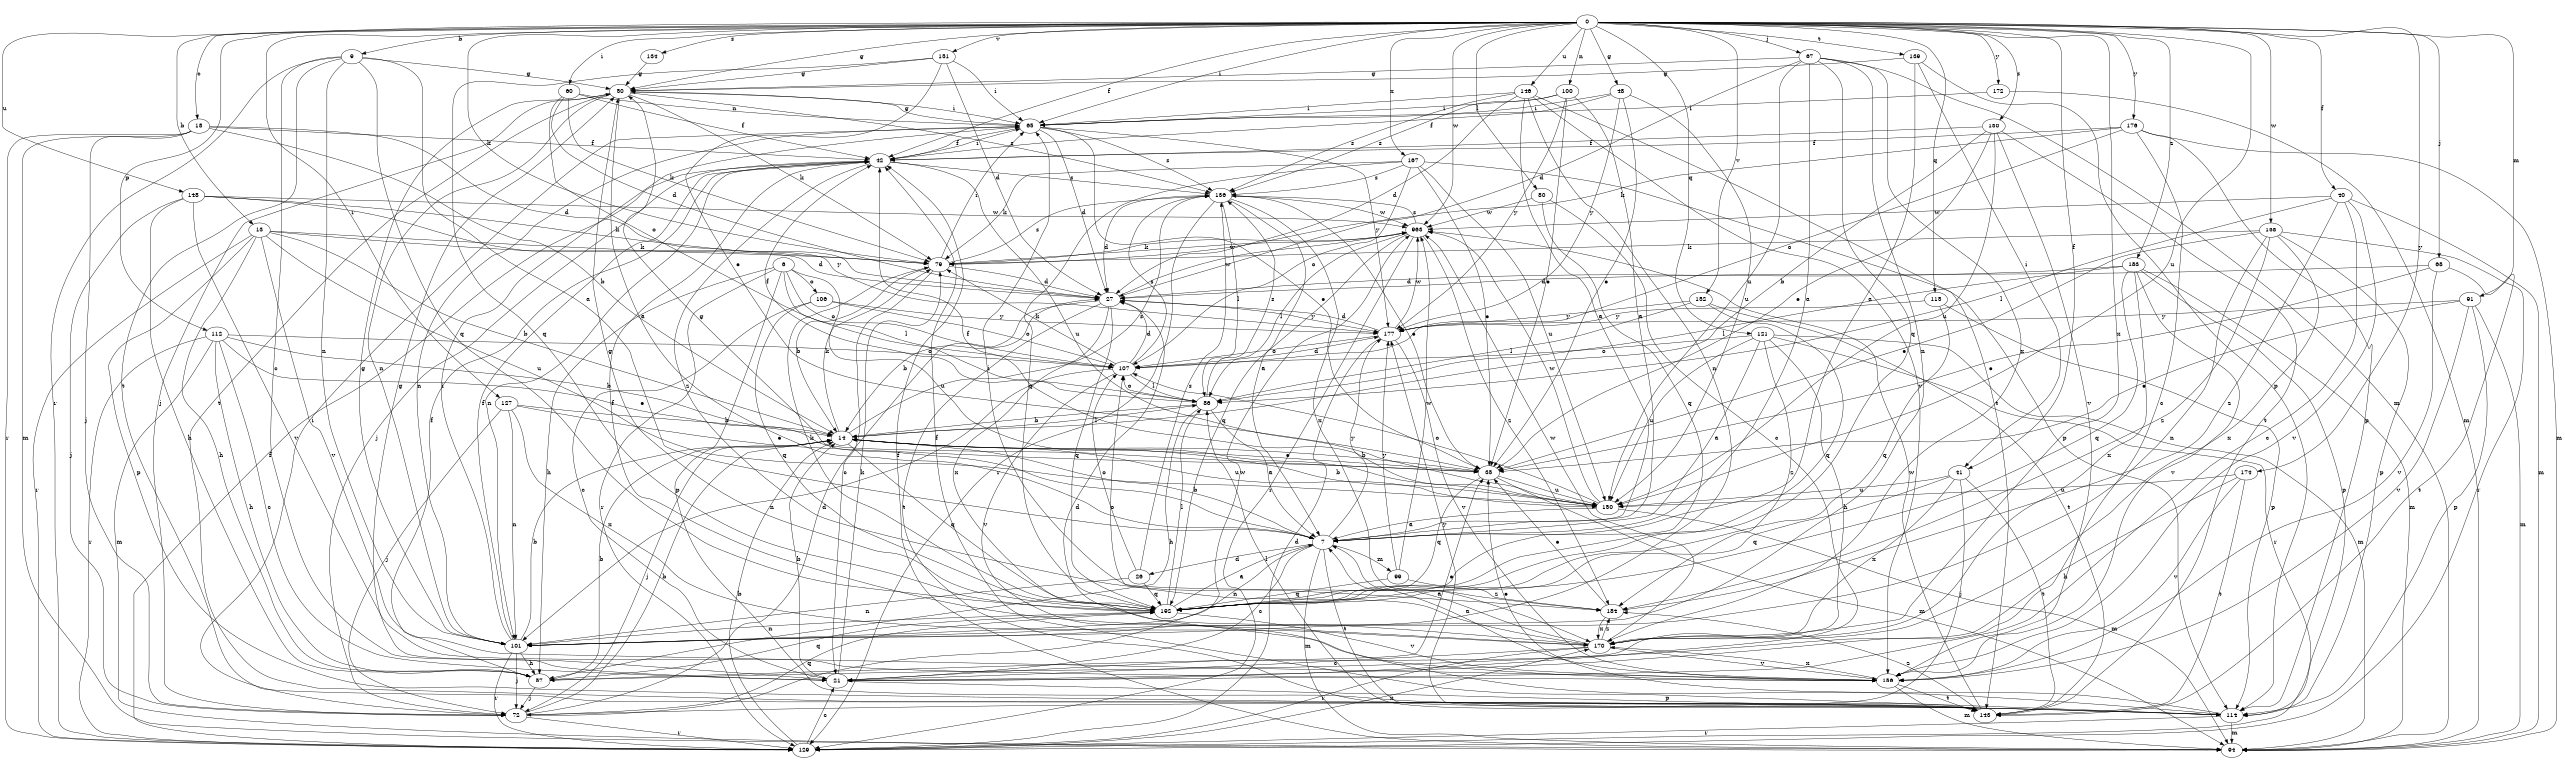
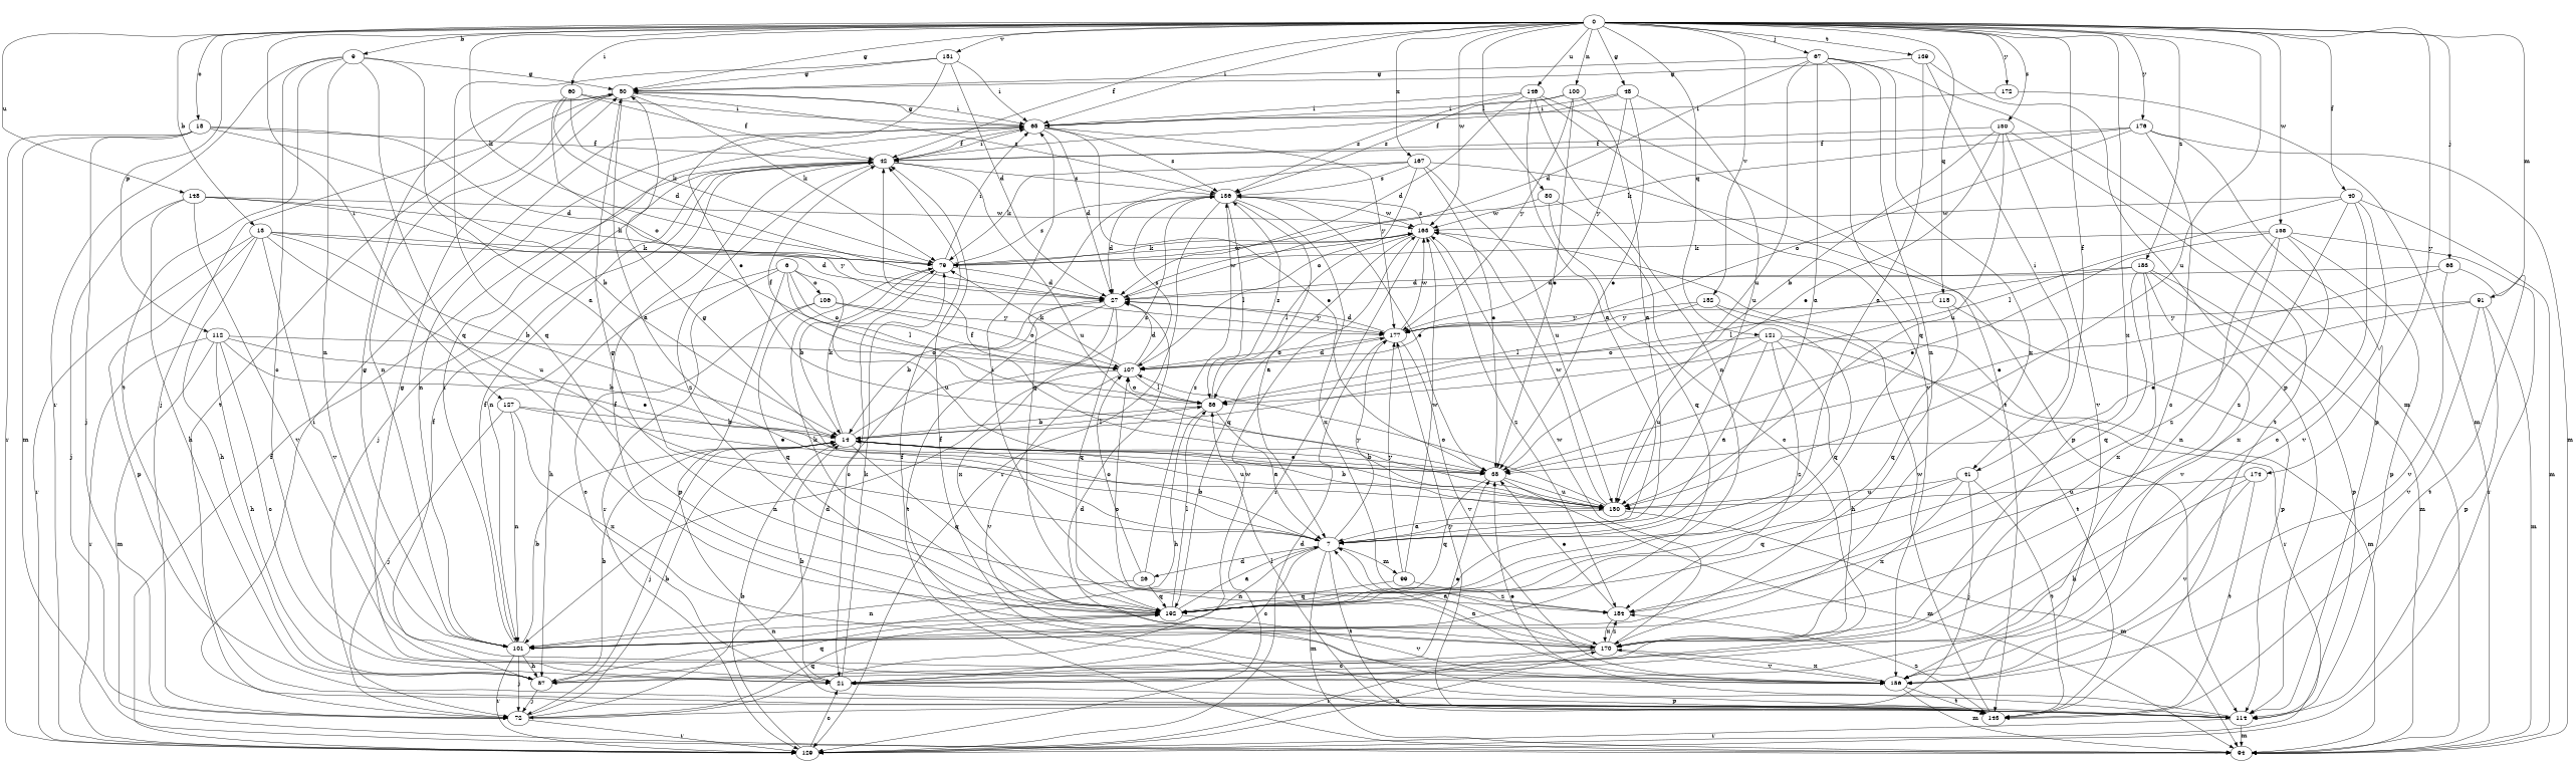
  strict digraph {
    0
    9
    13
    18
    40
    41
    42
    48
    50
    60
    65
    67
    68
    79
    80
    91
    100
    112
    115
    121
    127
    130
-   134
    139
    146
    148
    150
    151
    152
    158
-   163 [label=963]
+   163
    167
    170
    172
    174
    176
    183
    129
    7
    21
    101
    143
    n43 [label=192]
    57
    114
    14
    27
    156
    94
    72
    86
    184
    136
    177
    35
    107
    6
    106
    26
    n60 [label=99]
    0 -> 9 [label=b]
    0 -> 13 [label=b]
    0 -> 18 [label=c]
    0 -> 40 [label=f]
    0 -> 41 [label=f]
    0 -> 42 [label=f]
    0 -> 48 [label=g]
    0 -> 50 [label=g]
    0 -> 60 [label=i]
    0 -> 65 [label=i]
    0 -> 67 [label=j]
    0 -> 68 [label=j]
    0 -> 79 [label=k]
    0 -> 80 [label=l]
    0 -> 91 [label=m]
    0 -> 100 [label=n]
    0 -> 112 [label=p]
    0 -> 115 [label=q]
    0 -> 121 [label=q]
    0 -> 127 [label=r]
    0 -> 130 [label=s]
-   0 -> 134 [label=s]
    0 -> 139 [label=t]
    0 -> 146 [label=u]
    0 -> 148 [label=u]
    0 -> 150 [label=u]
    0 -> 151 [label=v]
    0 -> 152 [label=v]
    0 -> 158 [label=w]
    0 -> 163 [label=w]
    0 -> 167 [label=x]
    0 -> 170 [label=x]
    0 -> 172 [label=y]
    0 -> 174 [label=y]
    0 -> 176 [label=y]
    0 -> 183 [label=z]
    9 -> 50 [label=g]
    9 -> 129 [label=r]
    9 -> 7 [label=a]
    9 -> 21 [label=c]
    9 -> 101 [label=n]
    9 -> 143 [label=t]
    9 -> n43 [label=q]
    13 -> 79 [label=k]
    13 -> 150 [label=u]
    13 -> 129 [label=r]
    13 -> 57 [label=h]
    13 -> 114 [label=p]
    13 -> 14 [label=b]
    13 -> 27 [label=d]
    13 -> 156 [label=v]
    18 -> 42 [label=f]
    18 -> 129 [label=r]
    18 -> 14 [label=b]
    18 -> 27 [label=d]
    18 -> 94 [label=m]
    18 -> 72 [label=j]
    40 -> 163 [label=w]
    40 -> 21 [label=c]
    40 -> 156 [label=v]
    40 -> 94 [label=m]
    40 -> 86 [label=l]
    40 -> 184 [label=z]
    41 -> 150 [label=u]
    41 -> 170 [label=x]
    41 -> 143 [label=t]
    41 -> n43 [label=q]
    41 -> 72 [label=j]
    42 -> 65 [label=i]
    42 -> 150 [label=u]
    42 -> 101 [label=n]
    42 -> 72 [label=j]
    42 -> 184 [label=z]
    42 -> 136 [label=s]
    48 -> 42 [label=f]
    48 -> 65 [label=i]
    48 -> 150 [label=u]
    48 -> 177 [label=y]
    48 -> 35 [label=e]
    50 -> 65 [label=i]
    50 -> 79 [label=k]
    50 -> 7 [label=a]
    50 -> 101 [label=n]
    50 -> 143 [label=t]
    50 -> 72 [label=j]
    50 -> 136 [label=s]
    60 -> 42 [label=f]
-   60 -> 65 [label=n]
+   60 -> 65 [label=i]
    60 -> 79 [label=k]
    60 -> 27 [label=d]
    60 -> 107 [label=o]
    65 -> 42 [label=f]
    65 -> 50 [label=g]
    65 -> 101 [label=n]
    65 -> 27 [label=d]
    65 -> 136 [label=s]
    65 -> 177 [label=y]
    65 -> 35 [label=e]
    67 -> 50 [label=g]
    67 -> 150 [label=u]
    67 -> 170 [label=x]
    67 -> 7 [label=a]
    67 -> 101 [label=n]
    67 -> n43 [label=q]
    67 -> 27 [label=d]
    67 -> 94 [label=m]
    68 -> 143 [label=t]
    68 -> 27 [label=d]
    68 -> 156 [label=v]
    68 -> 35 [label=e]
    79 -> 65 [label=i]
    79 -> 163 [label=w]
    79 -> 21 [label=c]
    79 -> 14 [label=b]
    79 -> 27 [label=d]
    79 -> 136 [label=s]
    80 -> 163 [label=w]
    80 -> 21 [label=c]
    80 -> n43 [label=q]
    91 -> 114 [label=p]
    91 -> 156 [label=v]
    91 -> 94 [label=m]
    91 -> 177 [label=y]
    91 -> 35 [label=e]
    100 -> 65 [label=i]
    100 -> 7 [label=a]
    100 -> 136 [label=s]
    100 -> 177 [label=y]
    100 -> 35 [label=e]
    112 -> 129 [label=r]
    112 -> 21 [label=c]
    112 -> 57 [label=h]
    112 -> 14 [label=b]
    112 -> 94 [label=m]
    112 -> 35 [label=e]
    112 -> 107 [label=o]
    115 -> n43 [label=q]
    115 -> 114 [label=p]
    115 -> 177 [label=y]
    121 -> 150 [label=u]
    121 -> 129 [label=r]
    121 -> 7 [label=a]
    121 -> 57 [label=h]
    121 -> 94 [label=m]
    121 -> 184 [label=z]
    121 -> 107 [label=o]
    127 -> 170 [label=x]
    127 -> 101 [label=n]
    127 -> 14 [label=b]
    127 -> 72 [label=j]
    127 -> 35 [label=e]
    130 -> 42 [label=f]
    130 -> 150 [label=u]
    130 -> 143 [label=t]
    130 -> 14 [label=b]
    130 -> 156 [label=v]
    130 -> 35 [label=e]
-   134 -> 50 [label=g]
    139 -> 41 [label=i]
    139 -> 50 [label=g]
    139 -> 7 [label=a]
    139 -> 114 [label=p]
    146 -> 65 [label=i]
    146 -> 7 [label=a]
    146 -> 101 [label=n]
    146 -> 143 [label=t]
    146 -> 27 [label=d]
    146 -> 156 [label=v]
    146 -> 136 [label=s]
    148 -> 79 [label=k]
    148 -> 163 [label=w]
    148 -> 57 [label=h]
    148 -> 156 [label=v]
    148 -> 72 [label=j]
    148 -> 177 [label=y]
    150 -> 42 [label=f]
    150 -> 163 [label=w]
    150 -> 7 [label=a]
    150 -> 14 [label=b]
    150 -> 94 [label=m]
    150 -> 107 [label=o]
    151 -> 50 [label=g]
    151 -> 65 [label=i]
    151 -> n43 [label=q]
    151 -> 27 [label=d]
    151 -> 35 [label=e]
    152 -> 143 [label=t]
    152 -> n43 [label=q]
    152 -> 86 [label=l]
    152 -> 177 [label=y]
    158 -> 79 [label=k]
    158 -> 170 [label=x]
    158 -> 129 [label=r]
    158 -> 101 [label=n]
    158 -> 114 [label=p]
    158 -> 184 [label=z]
    158 -> 35 [label=e]
    163 -> 79 [label=k]
    163 -> 129 [label=r]
    163 -> n43 [label=q]
    163 -> 86 [label=l]
    163 -> 184 [label=z]
    163 -> 136 [label=s]
    167 -> 79 [label=k]
    167 -> 150 [label=u]
    167 -> n43 [label=q]
    167 -> 114 [label=p]
    167 -> 136 [label=s]
    167 -> 35 [label=e]
    167 -> 107 [label=o]
    170 -> 42 [label=f]
    170 -> 163 [label=w]
    170 -> 129 [label=r]
    170 -> 7 [label=a]
    170 -> 21 [label=c]
    170 -> 156 [label=v]
    170 -> 184 [label=z]
    170 -> 107 [label=o]
    172 -> 65 [label=i]
    172 -> 94 [label=m]
    174 -> 150 [label=u]
    174 -> 143 [label=t]
    174 -> 57 [label=h]
    174 -> 156 [label=v]
    176 -> 42 [label=f]
    176 -> 79 [label=k]
    176 -> 21 [label=c]
    176 -> 114 [label=p]
    176 -> 94 [label=m]
    176 -> 107 [label=o]
    183 -> 170 [label=x]
    183 -> n43 [label=q]
    183 -> 114 [label=p]
    183 -> 27 [label=d]
    183 -> 156 [label=v]
    183 -> 94 [label=m]
    183 -> 86 [label=l]
    129 -> 42 [label=f]
    129 -> 170 [label=x]
    129 -> 21 [label=c]
    129 -> 14 [label=b]
    7 -> 50 [label=g]
    7 -> 21 [label=c]
    7 -> 101 [label=n]
    7 -> 143 [label=t]
    7 -> 14 [label=b]
    7 -> 94 [label=m]
    7 -> 177 [label=y]
    7 -> 26 [label=d]
    7 -> n60 [label=m]
    21 -> 50 [label=g]
    21 -> 79 [label=k]
    21 -> 114 [label=p]
    21 -> 14 [label=b]
    21 -> 35 [label=e]
    101 -> 42 [label=f]
    101 -> 50 [label=g]
    101 -> 65 [label=i]
    101 -> 129 [label=r]
    101 -> 57 [label=h]
    101 -> 14 [label=b]
    101 -> 72 [label=j]
    143 -> 163 [label=w]
    143 -> 86 [label=l]
    143 -> 184 [label=z]
    143 -> 177 [label=y]
    n43 -> 50 [label=g]
    n43 -> 79 [label=k]
    n43 -> 7 [label=a]
    n43 -> 101 [label=n]
    n43 -> 156 [label=v]
    n43 -> 86 [label=l]
    57 -> 42 [label=f]
    57 -> n43 [label=q]
    57 -> 14 [label=b]
    57 -> 72 [label=j]
    114 -> 42 [label=f]
    114 -> 129 [label=r]
    114 -> 27 [label=d]
    114 -> 94 [label=m]
    114 -> 35 [label=e]
    14 -> 79 [label=k]
    14 -> 150 [label=u]
    14 -> n43 [label=q]
    14 -> 72 [label=j]
    14 -> 86 [label=l]
    14 -> 136 [label=s]
    14 -> 35 [label=e]
    27 -> 163 [label=w]
    27 -> 170 [label=x]
    27 -> 143 [label=t]
    27 -> n43 [label=q]
    27 -> 14 [label=b]
    27 -> 177 [label=y]
    156 -> 170 [label=x]
    156 -> 7 [label=a]
    156 -> 143 [label=t]
    156 -> 94 [label=m]
    94 -> 42 [label=f]
    72 -> 65 [label=i]
    72 -> 163 [label=w]
    72 -> 129 [label=r]
    72 -> n43 [label=q]
    72 -> 14 [label=b]
    72 -> 27 [label=d]
    86 -> 42 [label=f]
    86 -> 7 [label=a]
    86 -> 57 [label=h]
    86 -> 14 [label=b]
    86 -> 136 [label=s]
    86 -> 107 [label=o]
    184 -> 65 [label=i]
    184 -> 170 [label=x]
    184 -> 35 [label=e]
    136 -> 163 [label=w]
    136 -> 170 [label=x]
    136 -> 129 [label=r]
    136 -> 7 [label=a]
    136 -> 27 [label=d]
    136 -> 86 [label=l]
    136 -> 35 [label=e]
    177 -> 163 [label=w]
    177 -> 129 [label=d]
    177 -> 27 [label=d]
    177 -> 156 [label=v]
    177 -> 107 [label=o]
    35 -> 150 [label=u]
    35 -> n43 [label=q]
    35 -> 14 [label=b]
    35 -> 94 [label=m]
    107 -> 79 [label=k]
    107 -> 101 [label=n]
    107 -> 27 [label=d]
    107 -> 156 [label=v]
    107 -> 86 [label=l]
    107 -> 136 [label=s]
    107 -> 177 [label=d]
    6 -> 150 [label=u]
    6 -> 129 [label=r]
    6 -> 57 [label=h]
    6 -> 114 [label=p]
    6 -> 86 [label=l]
    6 -> 107 [label=o]
    6 -> 106 [label=o]
    106 -> 21 [label=c]
    106 -> n43 [label=q]
    106 -> 177 [label=y]
    106 -> 107 [label=o]
    26 -> 101 [label=n]
    26 -> n43 [label=q]
    26 -> 136 [label=s]
    26 -> 107 [label=o]
    n60 -> 163 [label=w]
    n60 -> n43 [label=q]
    n60 -> 184 [label=z]
    n60 -> 177 [label=y]
  }
